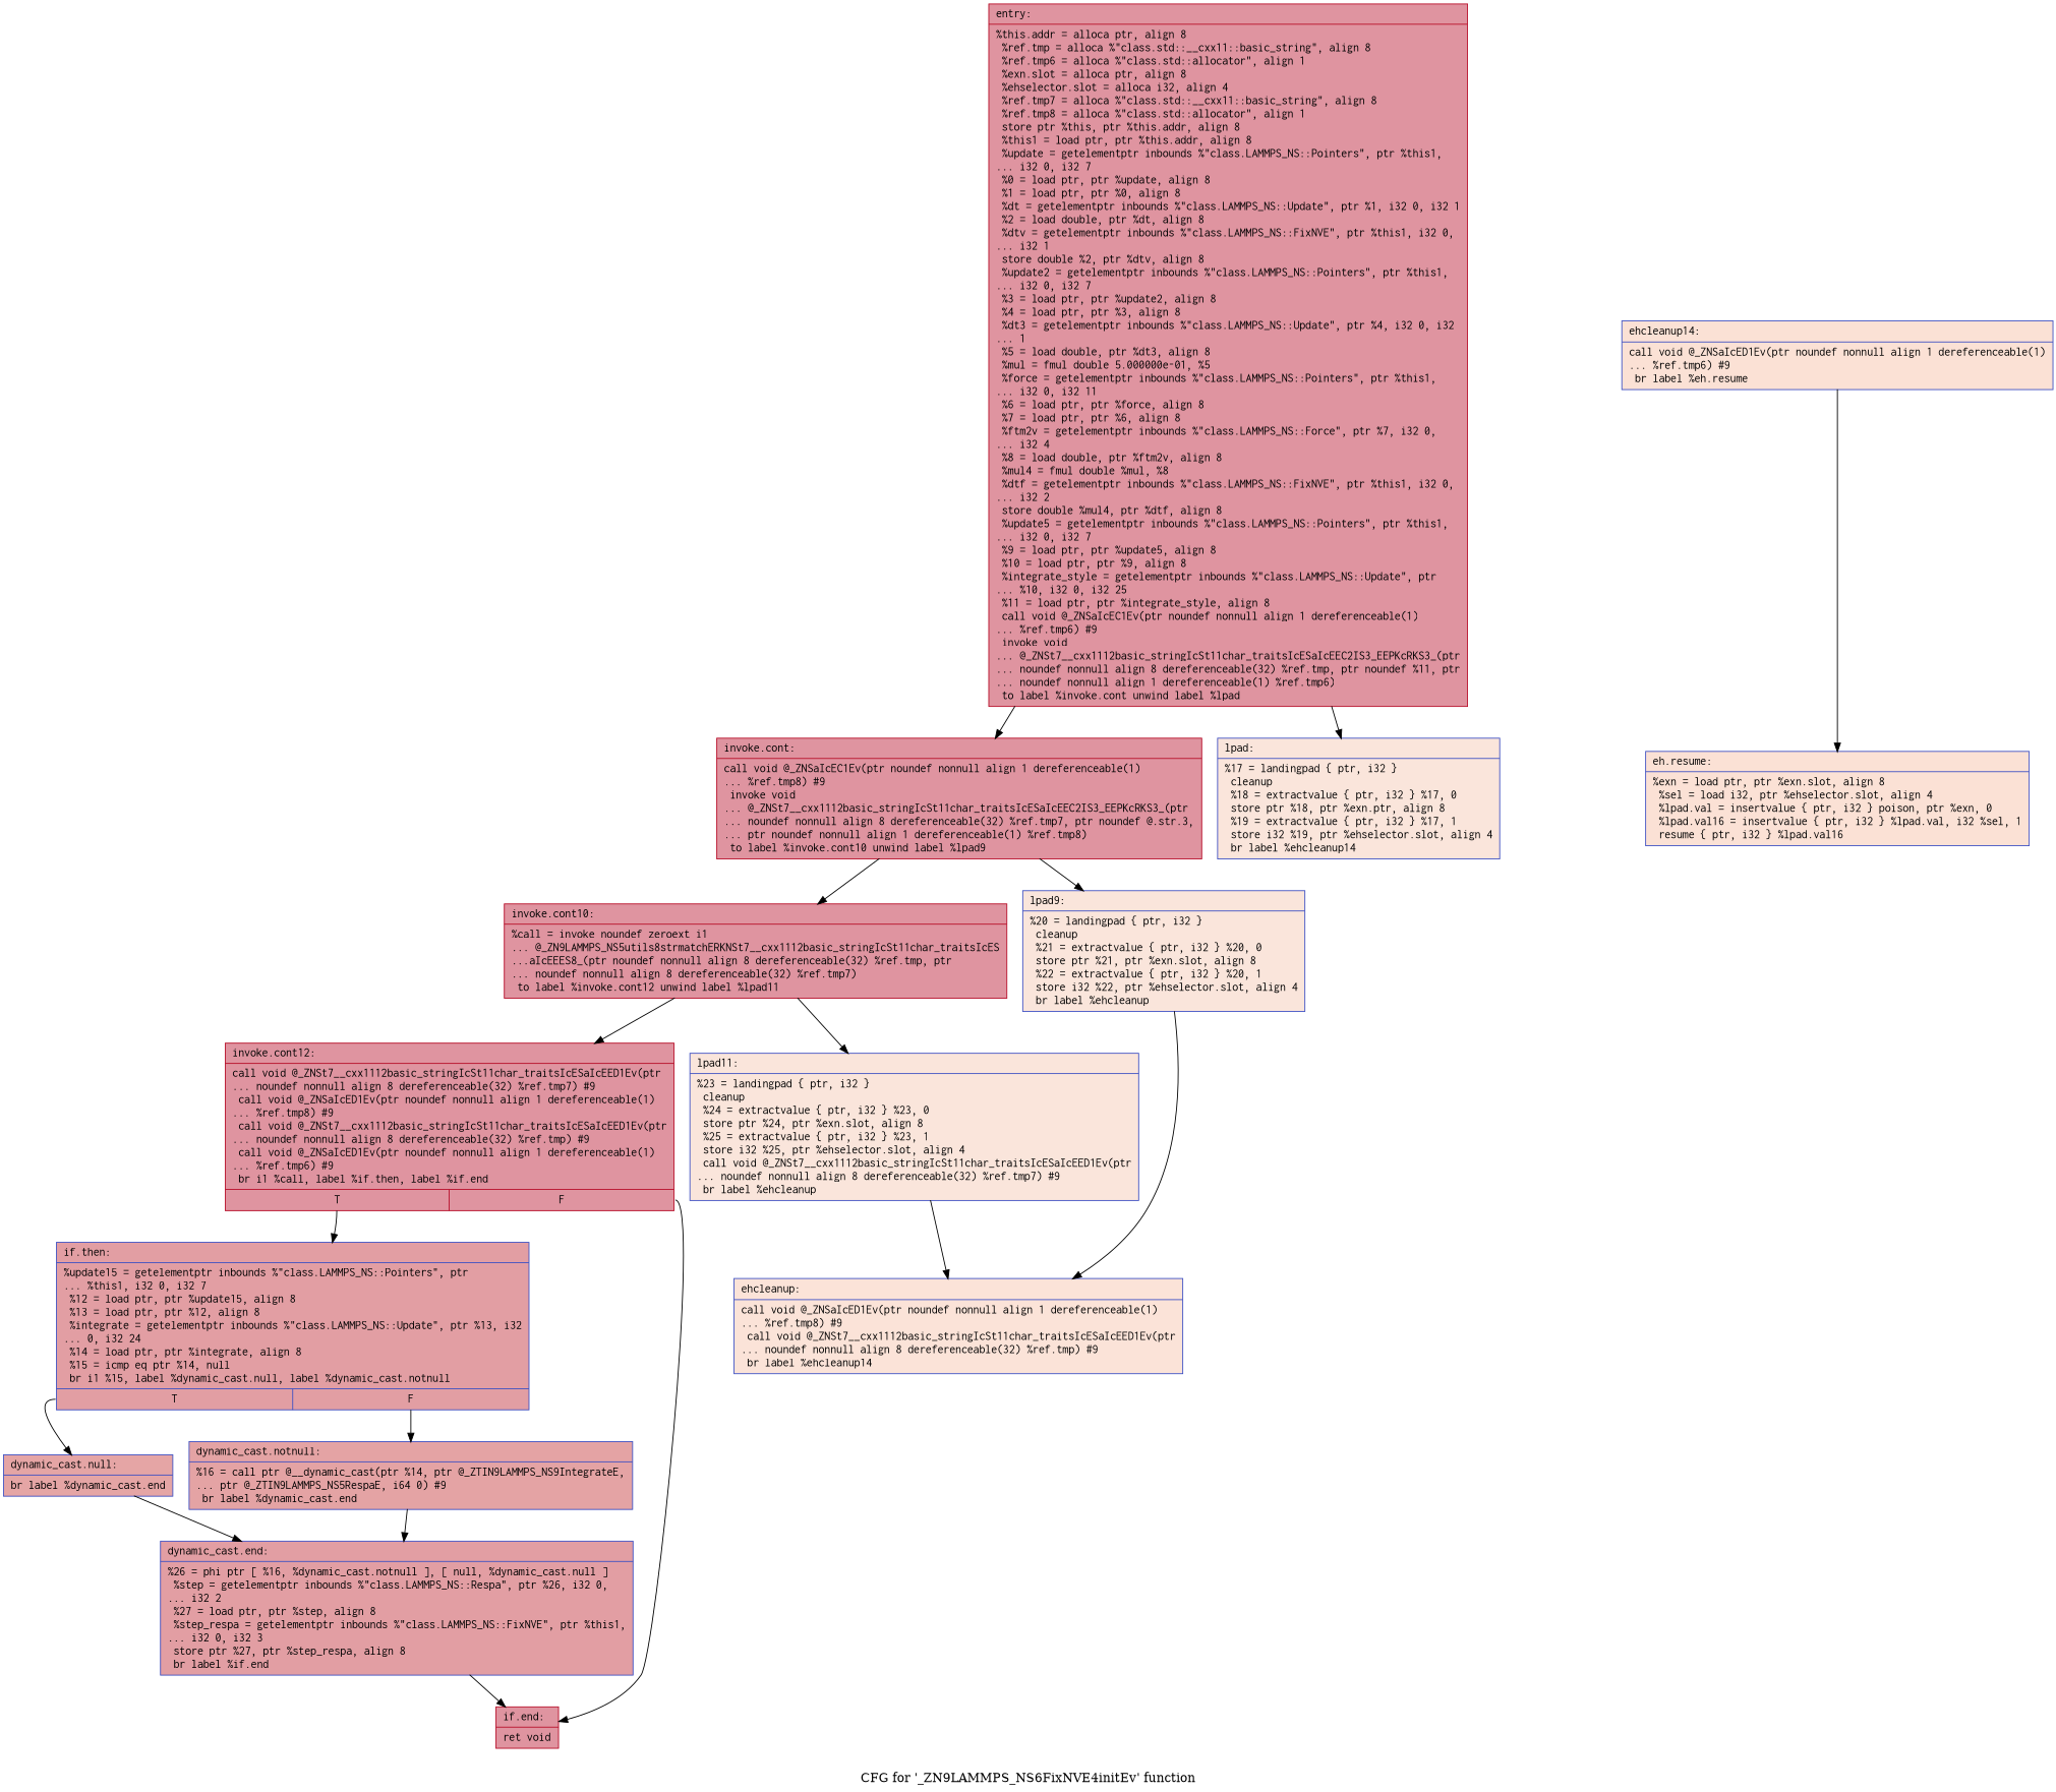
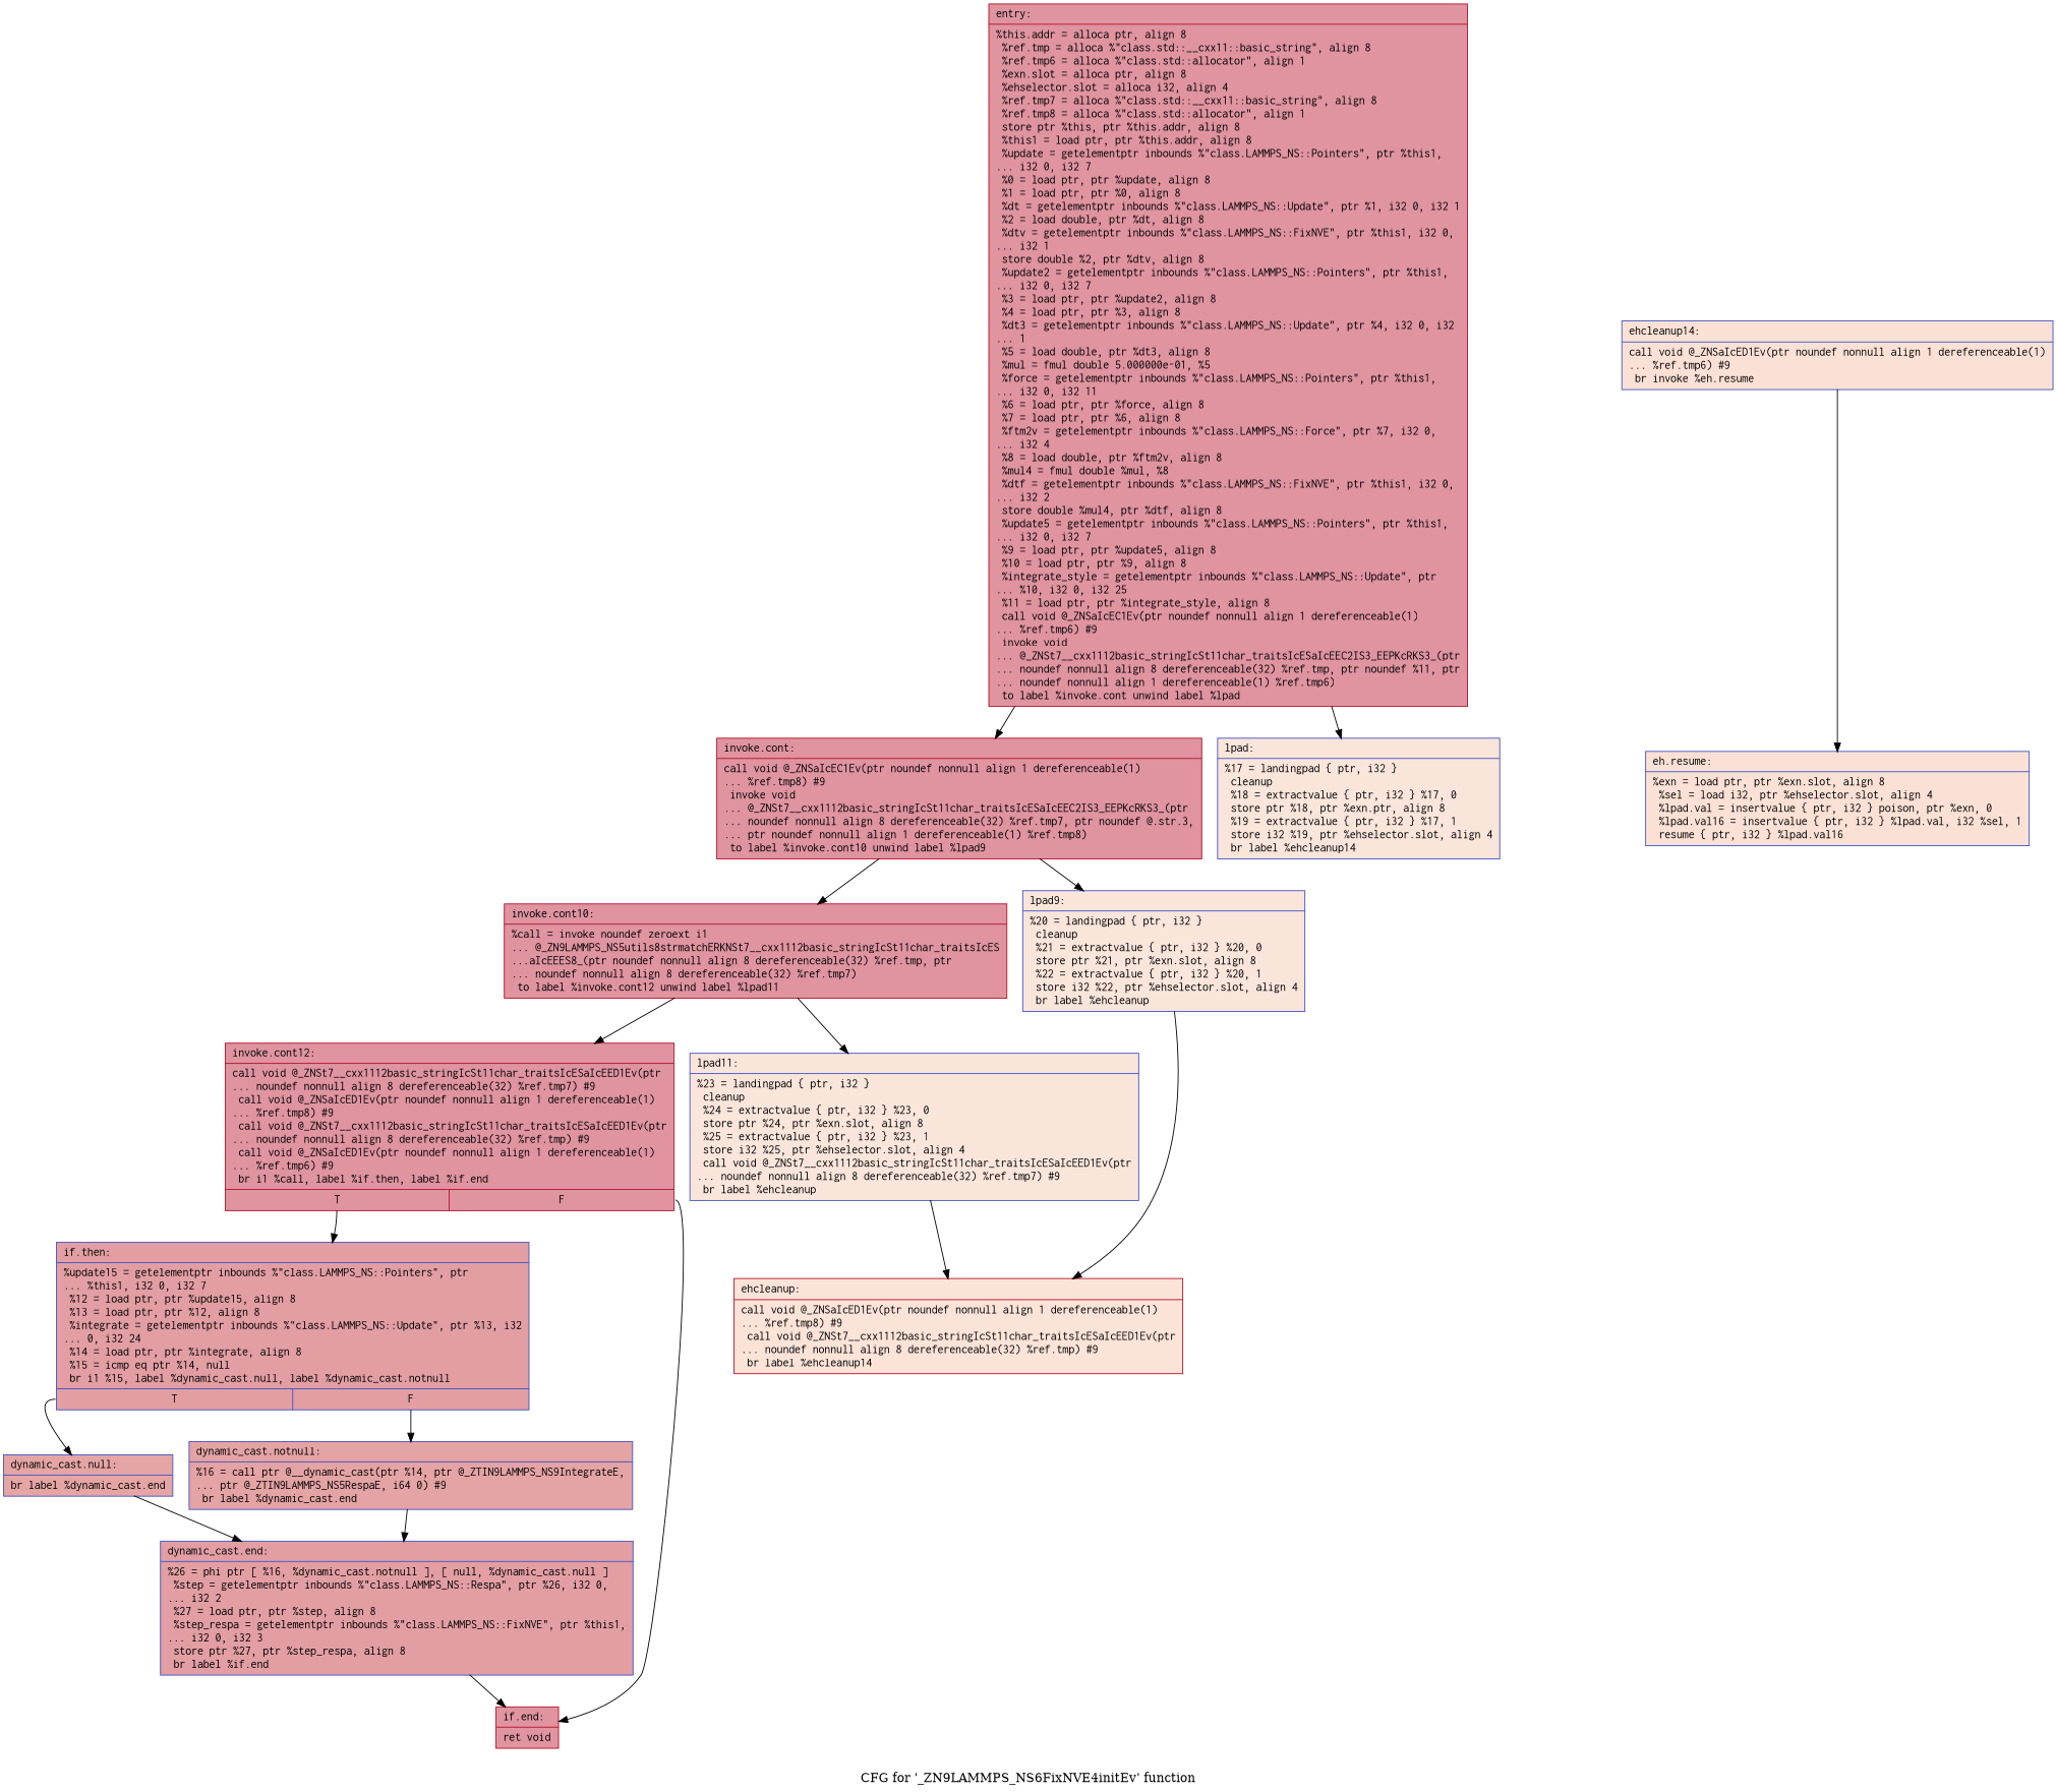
  digraph {
    label="CFG for '_ZN9LAMMPS_NS6FixNVE4initEv' function"
    node [color="#3d50c3ff" fillcolor="#b70d2870" fontname=Courier shape=record style=filled]
    n1 [color="#b70d28ff" label="{entry:\l|  %this.addr = alloca ptr, align 8\l  %ref.tmp = alloca %\"class.std::__cxx11::basic_string\", align 8\l  %ref.tmp6 = alloca %\"class.std::allocator\", align 1\l  %exn.slot = alloca ptr, align 8\l  %ehselector.slot = alloca i32, align 4\l  %ref.tmp7 = alloca %\"class.std::__cxx11::basic_string\", align 8\l  %ref.tmp8 = alloca %\"class.std::allocator\", align 1\l  store ptr %this, ptr %this.addr, align 8\l  %this1 = load ptr, ptr %this.addr, align 8\l  %update = getelementptr inbounds %\"class.LAMMPS_NS::Pointers\", ptr %this1,\l... i32 0, i32 7\l  %0 = load ptr, ptr %update, align 8\l  %1 = load ptr, ptr %0, align 8\l  %dt = getelementptr inbounds %\"class.LAMMPS_NS::Update\", ptr %1, i32 0, i32 1\l  %2 = load double, ptr %dt, align 8\l  %dtv = getelementptr inbounds %\"class.LAMMPS_NS::FixNVE\", ptr %this1, i32 0,\l... i32 1\l  store double %2, ptr %dtv, align 8\l  %update2 = getelementptr inbounds %\"class.LAMMPS_NS::Pointers\", ptr %this1,\l... i32 0, i32 7\l  %3 = load ptr, ptr %update2, align 8\l  %4 = load ptr, ptr %3, align 8\l  %dt3 = getelementptr inbounds %\"class.LAMMPS_NS::Update\", ptr %4, i32 0, i32\l... 1\l  %5 = load double, ptr %dt3, align 8\l  %mul = fmul double 5.000000e-01, %5\l  %force = getelementptr inbounds %\"class.LAMMPS_NS::Pointers\", ptr %this1,\l... i32 0, i32 11\l  %6 = load ptr, ptr %force, align 8\l  %7 = load ptr, ptr %6, align 8\l  %ftm2v = getelementptr inbounds %\"class.LAMMPS_NS::Force\", ptr %7, i32 0,\l... i32 4\l  %8 = load double, ptr %ftm2v, align 8\l  %mul4 = fmul double %mul, %8\l  %dtf = getelementptr inbounds %\"class.LAMMPS_NS::FixNVE\", ptr %this1, i32 0,\l... i32 2\l  store double %mul4, ptr %dtf, align 8\l  %update5 = getelementptr inbounds %\"class.LAMMPS_NS::Pointers\", ptr %this1,\l... i32 0, i32 7\l  %9 = load ptr, ptr %update5, align 8\l  %10 = load ptr, ptr %9, align 8\l  %integrate_style = getelementptr inbounds %\"class.LAMMPS_NS::Update\", ptr\l... %10, i32 0, i32 25\l  %11 = load ptr, ptr %integrate_style, align 8\l  call void @_ZNSaIcEC1Ev(ptr noundef nonnull align 1 dereferenceable(1)\l... %ref.tmp6) #9\l  invoke void\l... @_ZNSt7__cxx1112basic_stringIcSt11char_traitsIcESaIcEEC2IS3_EEPKcRKS3_(ptr\l... noundef nonnull align 8 dereferenceable(32) %ref.tmp, ptr noundef %11, ptr\l... noundef nonnull align 1 dereferenceable(1) %ref.tmp6)\l          to label %invoke.cont unwind label %lpad\l}"]
    n2 [color="#b70d28ff" label="{invoke.cont:\l|  call void @_ZNSaIcEC1Ev(ptr noundef nonnull align 1 dereferenceable(1)\l... %ref.tmp8) #9\l  invoke void\l... @_ZNSt7__cxx1112basic_stringIcSt11char_traitsIcESaIcEEC2IS3_EEPKcRKS3_(ptr\l... noundef nonnull align 8 dereferenceable(32) %ref.tmp7, ptr noundef @.str.3,\l... ptr noundef nonnull align 1 dereferenceable(1) %ref.tmp8)\l          to label %invoke.cont10 unwind label %lpad9\l}"]
    n3 [fillcolor="#f4c5ad70" label="{lpad:\l|  %17 = landingpad \{ ptr, i32 \}\l          cleanup\l  %18 = extractvalue \{ ptr, i32 \} %17, 0\l  store ptr %18, ptr %exn.ptr, align 8\l  %19 = extractvalue \{ ptr, i32 \} %17, 1\l  store i32 %19, ptr %ehselector.slot, align 4\l  br label %ehcleanup14\l}"]
    n4 [color="#b70d28ff" label="{invoke.cont10:\l|  %call = invoke noundef zeroext i1\l... @_ZN9LAMMPS_NS5utils8strmatchERKNSt7__cxx1112basic_stringIcSt11char_traitsIcES\l...aIcEEES8_(ptr noundef nonnull align 8 dereferenceable(32) %ref.tmp, ptr\l... noundef nonnull align 8 dereferenceable(32) %ref.tmp7)\l          to label %invoke.cont12 unwind label %lpad11\l}"]
    n5 [fillcolor="#f4c5ad70" label="{lpad9:\l|  %20 = landingpad \{ ptr, i32 \}\l          cleanup\l  %21 = extractvalue \{ ptr, i32 \} %20, 0\l  store ptr %21, ptr %exn.slot, align 8\l  %22 = extractvalue \{ ptr, i32 \} %20, 1\l  store i32 %22, ptr %ehselector.slot, align 4\l  br label %ehcleanup\l}"]
    n6 [color="#b70d28ff" label="{invoke.cont12:\l|  call void @_ZNSt7__cxx1112basic_stringIcSt11char_traitsIcESaIcEED1Ev(ptr\l... noundef nonnull align 8 dereferenceable(32) %ref.tmp7) #9\l  call void @_ZNSaIcED1Ev(ptr noundef nonnull align 1 dereferenceable(1)\l... %ref.tmp8) #9\l  call void @_ZNSt7__cxx1112basic_stringIcSt11char_traitsIcESaIcEED1Ev(ptr\l... noundef nonnull align 8 dereferenceable(32) %ref.tmp) #9\l  call void @_ZNSaIcED1Ev(ptr noundef nonnull align 1 dereferenceable(1)\l... %ref.tmp6) #9\l  br i1 %call, label %if.then, label %if.end\l|{<s0>T|<s1>F}}"]
    n7 [fillcolor="#f4c5ad70" label="{lpad11:\l|  %23 = landingpad \{ ptr, i32 \}\l          cleanup\l  %24 = extractvalue \{ ptr, i32 \} %23, 0\l  store ptr %24, ptr %exn.slot, align 8\l  %25 = extractvalue \{ ptr, i32 \} %23, 1\l  store i32 %25, ptr %ehselector.slot, align 4\l  call void @_ZNSt7__cxx1112basic_stringIcSt11char_traitsIcESaIcEED1Ev(ptr\l... noundef nonnull align 8 dereferenceable(32) %ref.tmp7) #9\l  br label %ehcleanup\l}"]
-   n8 [fillcolor="#f6bfa670" label="{ehcleanup:\l|  call void @_ZNSaIcED1Ev(ptr noundef nonnull align 1 dereferenceable(1)\l... %ref.tmp8) #9\l  call void @_ZNSt7__cxx1112basic_stringIcSt11char_traitsIcESaIcEED1Ev(ptr\l... noundef nonnull align 8 dereferenceable(32) %ref.tmp) #9\l  br label %ehcleanup14\l}"]
-   n9 [fillcolor="#f7bca170" label="{ehcleanup14:\l|  call void @_ZNSaIcED1Ev(ptr noundef nonnull align 1 dereferenceable(1)\l... %ref.tmp6) #9\l  br label %eh.resume\l}"]
+   n8 [color="#b70d28ff" fillcolor="#f6bfa670" label="{ehcleanup:\l|  call void @_ZNSaIcED1Ev(ptr noundef nonnull align 1 dereferenceable(1)\l... %ref.tmp8) #9\l  call void @_ZNSt7__cxx1112basic_stringIcSt11char_traitsIcESaIcEED1Ev(ptr\l... noundef nonnull align 8 dereferenceable(32) %ref.tmp) #9\l  br label %ehcleanup14\l}"]
+   n9 [fillcolor="#f7bca170" label="{ehcleanup14:\l|  call void @_ZNSaIcED1Ev(ptr noundef nonnull align 1 dereferenceable(1)\l... %ref.tmp6) #9\l  br invoke %eh.resume\l}"]
    n10 [fillcolor="#f7bca170" label="{eh.resume:\l|  %exn = load ptr, ptr %exn.slot, align 8\l  %sel = load i32, ptr %ehselector.slot, align 4\l  %lpad.val = insertvalue \{ ptr, i32 \} poison, ptr %exn, 0\l  %lpad.val16 = insertvalue \{ ptr, i32 \} %lpad.val, i32 %sel, 1\l  resume \{ ptr, i32 \} %lpad.val16\l}"]
    n11 [fillcolor="#be242e70" label="{if.then:\l|  %update15 = getelementptr inbounds %\"class.LAMMPS_NS::Pointers\", ptr\l... %this1, i32 0, i32 7\l  %12 = load ptr, ptr %update15, align 8\l  %13 = load ptr, ptr %12, align 8\l  %integrate = getelementptr inbounds %\"class.LAMMPS_NS::Update\", ptr %13, i32\l... 0, i32 24\l  %14 = load ptr, ptr %integrate, align 8\l  %15 = icmp eq ptr %14, null\l  br i1 %15, label %dynamic_cast.null, label %dynamic_cast.notnull\l|{<s0>T|<s1>F}}"]
    n12 [color="#b70d28ff" label="{if.end:\l|  ret void\l}"]
    n13 [fillcolor="#c5333470" label="{dynamic_cast.null:\l|  br label %dynamic_cast.end\l}"]
    n14 [fillcolor="#c32e3170" label="{dynamic_cast.notnull:\l|  %16 = call ptr @__dynamic_cast(ptr %14, ptr @_ZTIN9LAMMPS_NS9IntegrateE,\l... ptr @_ZTIN9LAMMPS_NS5RespaE, i64 0) #9\l  br label %dynamic_cast.end\l}"]
    n15 [fillcolor="#be242e70" label="{dynamic_cast.end:\l|  %26 = phi ptr [ %16, %dynamic_cast.notnull ], [ null, %dynamic_cast.null ]\l  %step = getelementptr inbounds %\"class.LAMMPS_NS::Respa\", ptr %26, i32 0,\l... i32 2\l  %27 = load ptr, ptr %step, align 8\l  %step_respa = getelementptr inbounds %\"class.LAMMPS_NS::FixNVE\", ptr %this1,\l... i32 0, i32 3\l  store ptr %27, ptr %step_respa, align 8\l  br label %if.end\l}"]
    n1 -> n2
    n1 -> n3
    n2 -> n4
    n2 -> n5
    n4 -> n6
    n4 -> n7
    n5 -> n8
    n6 -> n11 [tailport=s0]
    n6 -> n12 [tailport=s1]
    n7 -> n8
    n9 -> n10
    n11 -> n13 [tailport=s0]
    n11 -> n14 [tailport=s1]
    n13 -> n15
    n14 -> n15
    n15 -> n12
  }
